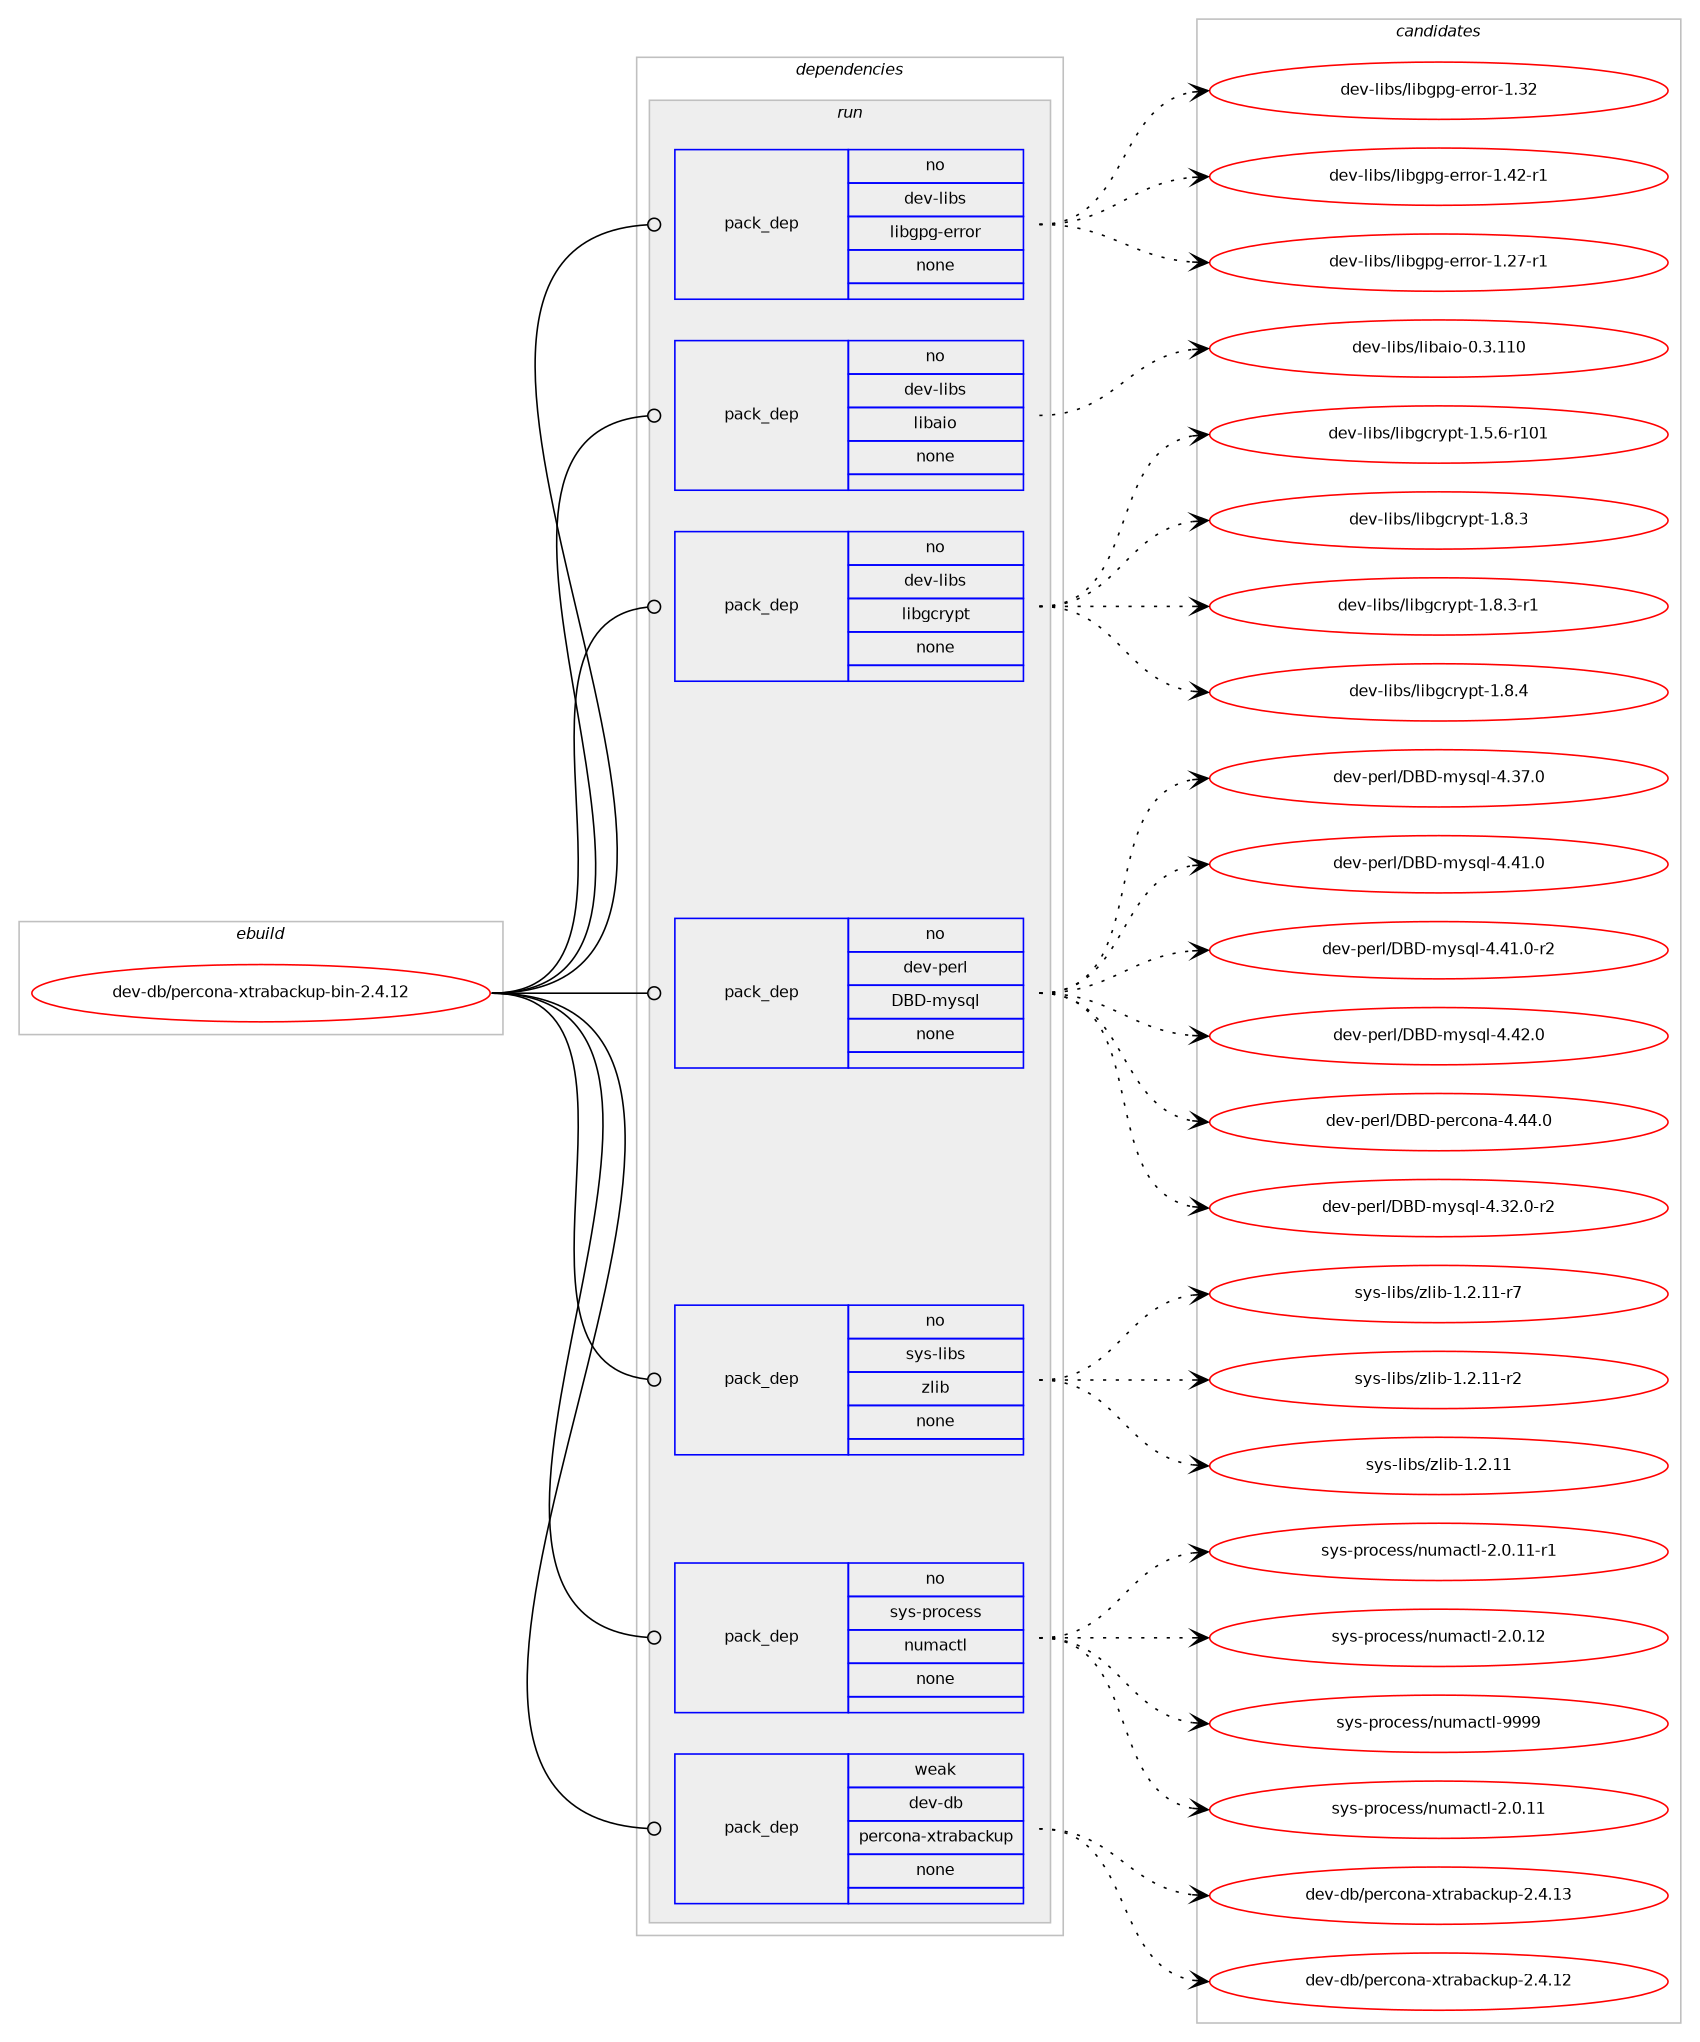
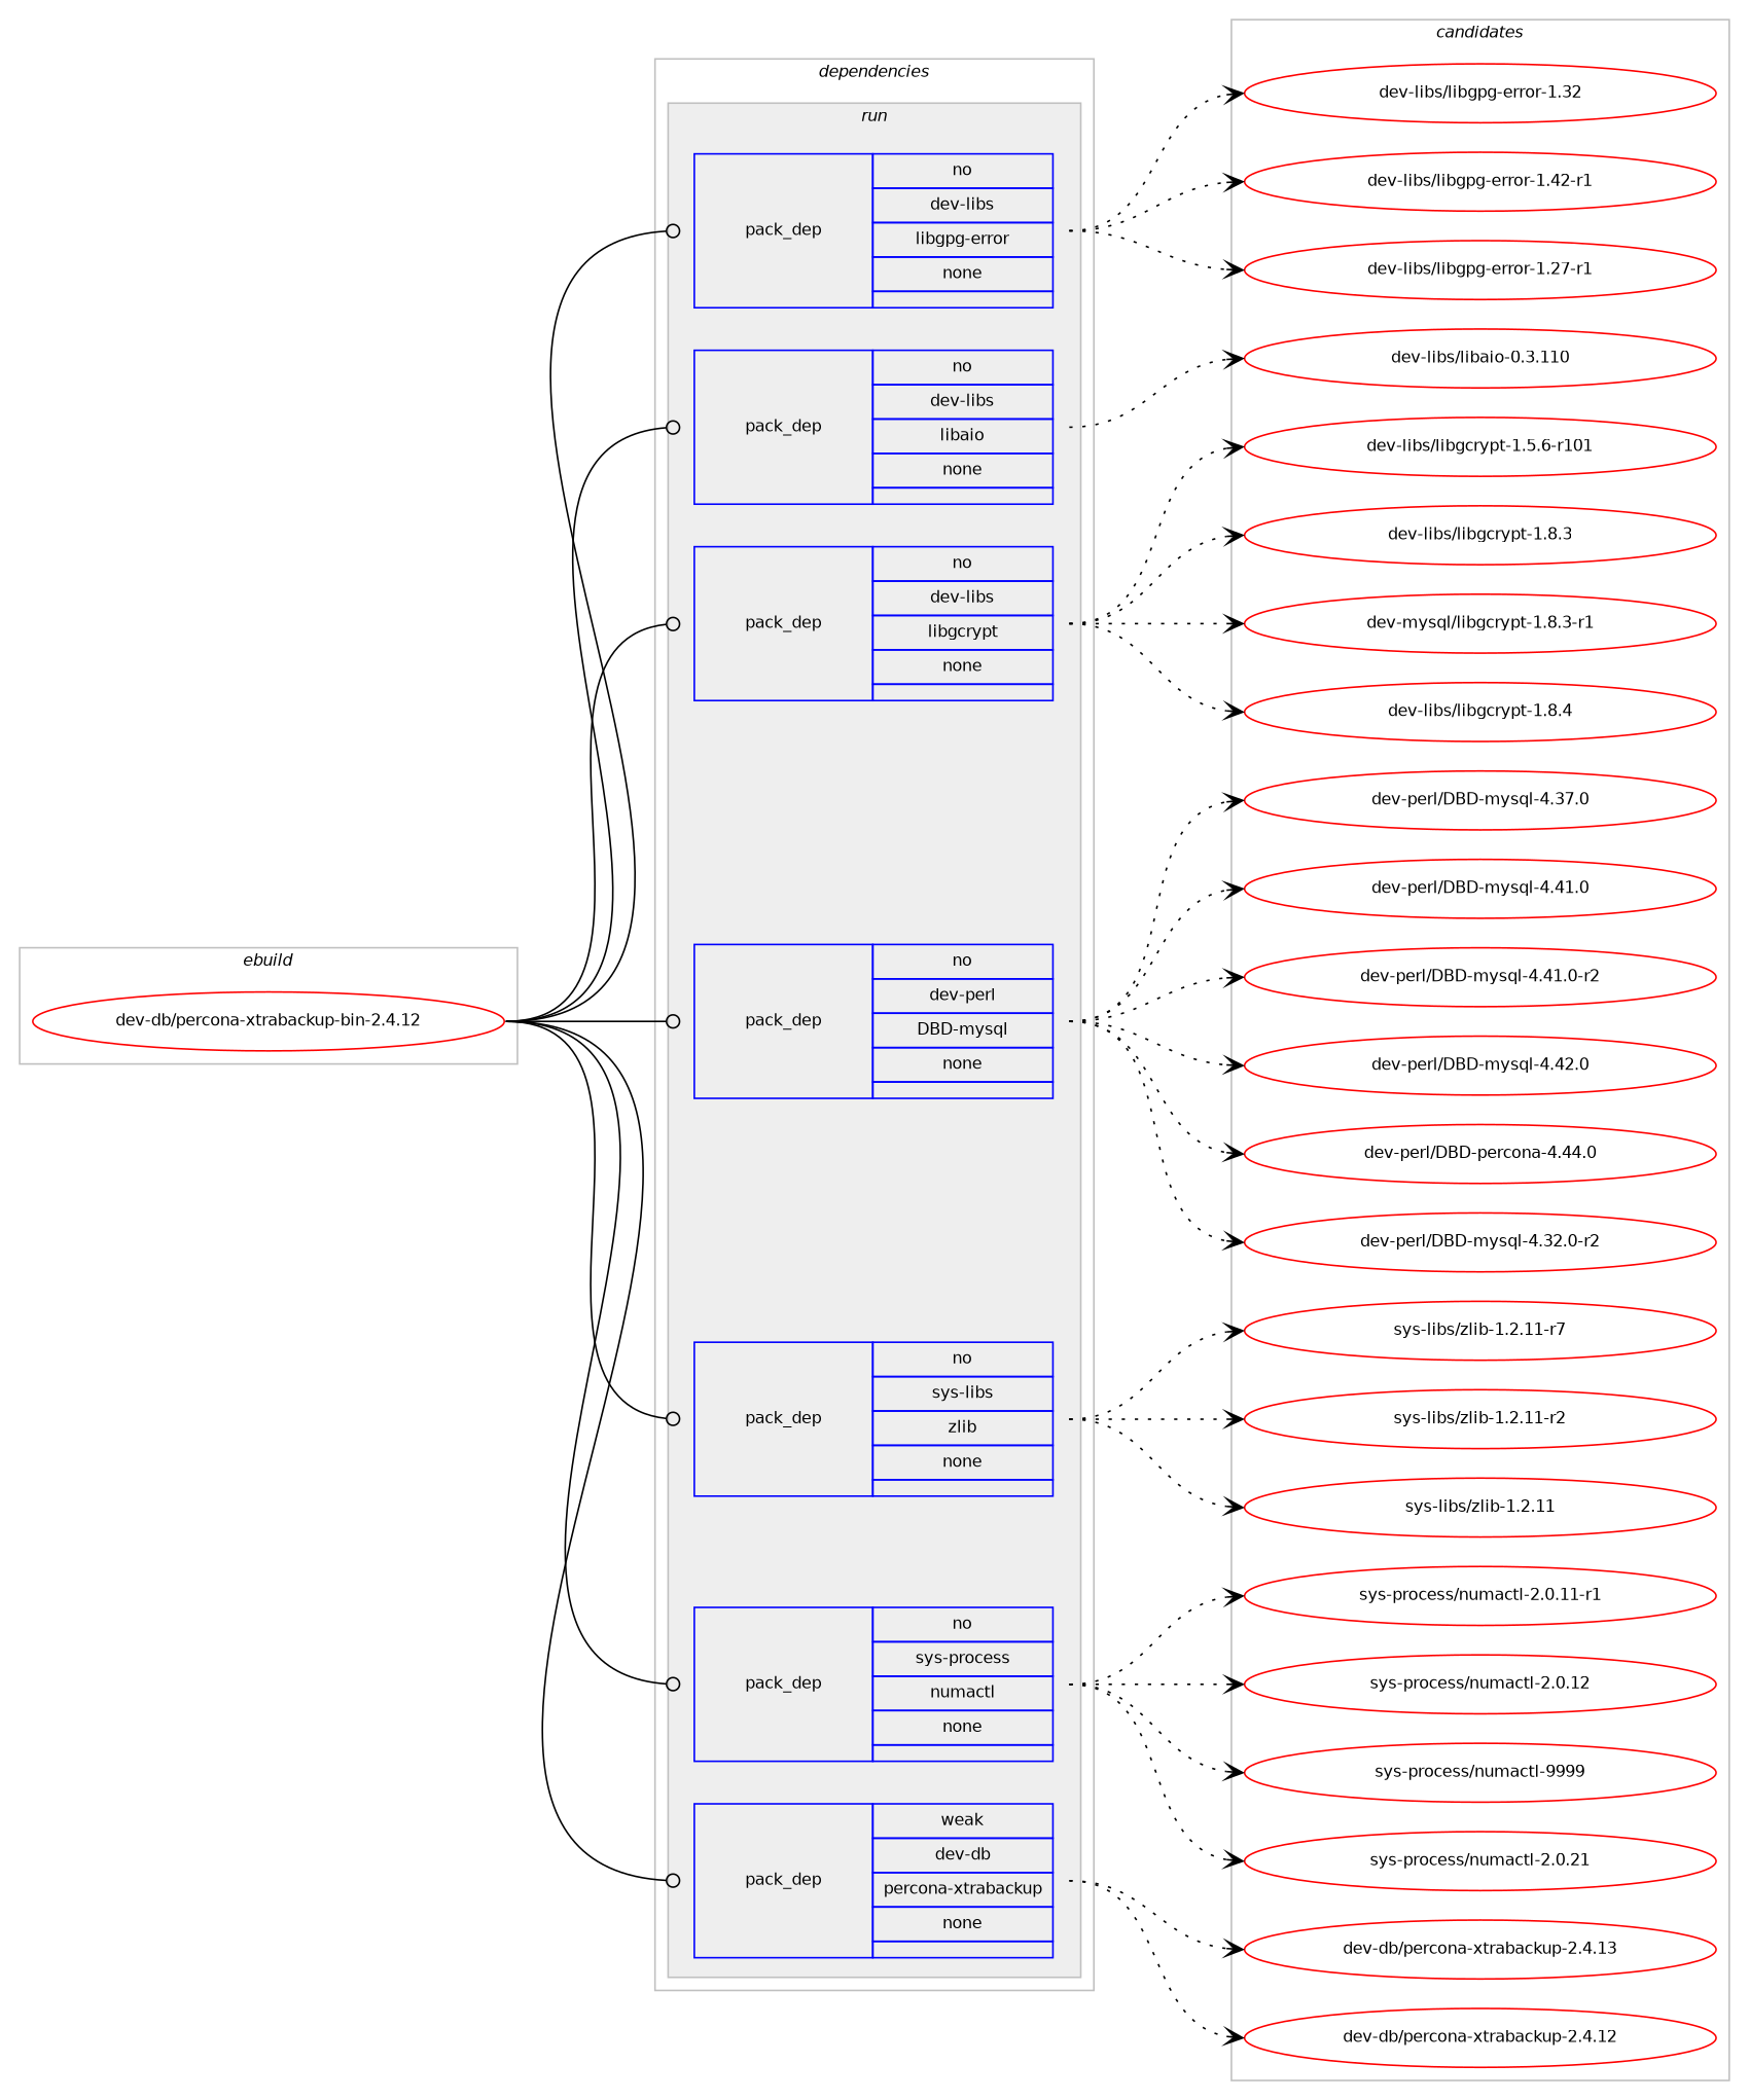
  digraph {
    compound=true
    concentrate=true
    fontname=Helvetica
    fontsize=10
    newrank=true
    rankdir=LR
    ranksep=1.5
    node [color=red fontname=Helvetica fontsize=10]
    edge [arrowhead=vee headport=w style=dotted tailport=e weight=100]
    n1 [label="dev-db/percona-xtrabackup-bin-2.4.12" width=4]
    n2 [color=blue label=<<TABLE BORDER="0" CELLBORDER="1" CELLSPACING="0" CELLPADDING="4" WIDTH="220"><TR><TD ROWSPAN="6" CELLPADDING="30">pack_dep</TD></TR><TR><TD WIDTH="110">no</TD></TR><TR><TD>dev-libs</TD></TR><TR><TD>libgpg-error</TD></TR><TR><TD>none</TD></TR><TR><TD></TD></TR></TABLE>> shape=none]
    n3 [color=blue label=<<TABLE BORDER="0" CELLBORDER="1" CELLSPACING="0" CELLPADDING="4" WIDTH="220"><TR><TD ROWSPAN="6" CELLPADDING="30">pack_dep</TD></TR><TR><TD WIDTH="110">no</TD></TR><TR><TD>dev-libs</TD></TR><TR><TD>libaio</TD></TR><TR><TD>none</TD></TR><TR><TD></TD></TR></TABLE>> shape=none]
    n4 [color=blue label=<<TABLE BORDER="0" CELLBORDER="1" CELLSPACING="0" CELLPADDING="4" WIDTH="220"><TR><TD ROWSPAN="6" CELLPADDING="30">pack_dep</TD></TR><TR><TD WIDTH="110">no</TD></TR><TR><TD>dev-libs</TD></TR><TR><TD>libgcrypt</TD></TR><TR><TD>none</TD></TR><TR><TD></TD></TR></TABLE>> shape=none]
    n5 [color=blue label=<<TABLE BORDER="0" CELLBORDER="1" CELLSPACING="0" CELLPADDING="4" WIDTH="220"><TR><TD ROWSPAN="6" CELLPADDING="30">pack_dep</TD></TR><TR><TD WIDTH="110">no</TD></TR><TR><TD>dev-perl</TD></TR><TR><TD>DBD-mysql</TD></TR><TR><TD>none</TD></TR><TR><TD></TD></TR></TABLE>> shape=none]
    n6 [color=blue label=<<TABLE BORDER="0" CELLBORDER="1" CELLSPACING="0" CELLPADDING="4" WIDTH="220"><TR><TD ROWSPAN="6" CELLPADDING="30">pack_dep</TD></TR><TR><TD WIDTH="110">no</TD></TR><TR><TD>sys-libs</TD></TR><TR><TD>zlib</TD></TR><TR><TD>none</TD></TR><TR><TD></TD></TR></TABLE>> shape=none]
    n7 [color=blue label=<<TABLE BORDER="0" CELLBORDER="1" CELLSPACING="0" CELLPADDING="4" WIDTH="220"><TR><TD ROWSPAN="6" CELLPADDING="30">pack_dep</TD></TR><TR><TD WIDTH="110">no</TD></TR><TR><TD>sys-process</TD></TR><TR><TD>numactl</TD></TR><TR><TD>none</TD></TR><TR><TD></TD></TR></TABLE>> shape=none]
    n8 [color=blue label=<<TABLE BORDER="0" CELLBORDER="1" CELLSPACING="0" CELLPADDING="4" WIDTH="220"><TR><TD ROWSPAN="6" CELLPADDING="30">pack_dep</TD></TR><TR><TD WIDTH="110">weak</TD></TR><TR><TD>dev-db</TD></TR><TR><TD>percona-xtrabackup</TD></TR><TR><TD>none</TD></TR><TR><TD></TD></TR></TABLE>> shape=none]
    n9 [label="dev-libs/libaio-0.3.110" width=4]
    n10 [label="dev-libs/libgcrypt-1.5.6-r101" width=4]
    n11 [label="dev-libs/libgcrypt-1.8.3" width=4]
-   n12 [label="dev-libs/libgcrypt-1.8.3-r1" width=4]
+   n12 [label="dev-mysql/libgcrypt-1.8.3-r1" width=4]
    n13 [label="dev-libs/libgcrypt-1.8.4" width=4]
    n14 [label="dev-libs/libgpg-error-1.27-r1" width=4]
    n15 [label="dev-libs/libgpg-error-1.32" width=4]
    n16 [label="dev-libs/libgpg-error-1.42-r1" width=4]
    n17 [label="dev-perl/DBD-mysql-4.32.0-r2" width=4]
    n18 [label="dev-perl/DBD-mysql-4.37.0" width=4]
    n19 [label="dev-perl/DBD-mysql-4.41.0" width=4]
    n20 [label="dev-perl/DBD-mysql-4.41.0-r2" width=4]
    n21 [label="dev-perl/DBD-mysql-4.42.0" width=4]
    n22 [label="dev-perl/DBD-percona-4.44.0" width=4]
    n23 [label="sys-libs/zlib-1.2.11" width=4]
    n24 [label="sys-libs/zlib-1.2.11-r7" width=4]
    n25 [label="sys-libs/zlib-1.2.11-r2" width=4]
-   n26 [label="sys-process/numactl-2.0.11" width=4]
+   n26 [label="sys-process/numactl-2.0.21" width=4]
    n27 [label="sys-process/numactl-2.0.11-r1" width=4]
    n28 [label="sys-process/numactl-2.0.12" width=4]
    n29 [label="sys-process/numactl-9999" width=4]
    n30 [label="dev-db/percona-xtrabackup-2.4.12" width=4]
    n31 [label="dev-db/percona-xtrabackup-2.4.13" width=4]
    subgraph cluster_1 {
      color=gray
      label=<<i>ebuild</i>>
      rank=same
      n1
    }
    subgraph cluster_2 {
      color=gray
      label=<<i>dependencies</i>>
      subgraph cluster_3 {
        color=gray
        fillcolor="#eeeeee"
        label=<<i>compile</i>>
        style=filled
      }
      subgraph cluster_4 {
        color=gray
        fillcolor="#eeeeee"
        label=<<i>compile and run</i>>
        style=filled
      }
      subgraph cluster_5 {
        color=gray
        fillcolor="#eeeeee"
        label=<<i>run</i>>
        style=filled
        subgraph sub_6 {
          color=gray
          fillcolor="#eeeeee"
          label=<<i>run</i>>
          style=filled
          n2
        }
        subgraph sub_7 {
          color=gray
          fillcolor="#eeeeee"
          label=<<i>run</i>>
          style=filled
          n3
        }
        subgraph sub_8 {
          color=gray
          fillcolor="#eeeeee"
          label=<<i>run</i>>
          style=filled
          n4
        }
        subgraph sub_9 {
          color=gray
          fillcolor="#eeeeee"
          label=<<i>run</i>>
          style=filled
          n5
        }
        subgraph sub_10 {
          color=gray
          fillcolor="#eeeeee"
          label=<<i>run</i>>
          style=filled
          n6
        }
        subgraph sub_11 {
          color=gray
          fillcolor="#eeeeee"
          label=<<i>run</i>>
          style=filled
          n7
        }
        subgraph sub_12 {
          color=gray
          fillcolor="#eeeeee"
          label=<<i>run</i>>
          style=filled
          n8
        }
      }
    }
    subgraph cluster_13 {
      color=gray
      label=<<i>candidates</i>>
      rank=same
      subgraph sub_14 {
        color=black
        label=<<i>candidates</i>>
        nodesep=1
        rank=same
        n9
      }
      subgraph sub_15 {
        color=black
        label=<<i>candidates</i>>
        nodesep=1
        rank=same
        n10
        n11
        n12
        n13
      }
      subgraph sub_16 {
        color=black
        label=<<i>candidates</i>>
        nodesep=1
        rank=same
        n14
        n15
        n16
      }
      subgraph sub_17 {
        color=black
        label=<<i>candidates</i>>
        nodesep=1
        rank=same
        n17
        n18
        n19
        n20
        n21
        n22
      }
      subgraph sub_18 {
        color=black
        label=<<i>candidates</i>>
        nodesep=1
        rank=same
        n23
        n24
        n25
      }
      subgraph sub_19 {
        color=black
        label=<<i>candidates</i>>
        nodesep=1
        rank=same
        n26
        n27
        n28
        n29
      }
      subgraph sub_20 {
        color=black
        label=<<i>candidates</i>>
        nodesep=1
        rank=same
        n30
        n31
      }
    }
    n1 -> n2 [arrowhead=odot style=solid weight=20]
    n1 -> n3 [arrowhead=odot style=solid weight=20]
    n1 -> n4 [arrowhead=odot style=solid weight=20]
    n1 -> n5 [arrowhead=odot style=solid weight=20]
    n1 -> n6 [arrowhead=odot style=solid weight=20]
    n1 -> n7 [arrowhead=odot style=solid weight=20]
    n1 -> n8 [arrowhead=odot style=solid weight=20]
    n2 -> n14
    n2 -> n15
    n2 -> n16
    n3 -> n9
    n4 -> n10
    n4 -> n11
    n4 -> n12
    n4 -> n13
    n5 -> n17
    n5 -> n18
    n5 -> n19
    n5 -> n20
    n5 -> n21
    n5 -> n22
    n6 -> n23
    n6 -> n24
    n6 -> n25
    n7 -> n26
    n7 -> n27
    n7 -> n28
    n7 -> n29
    n8 -> n30
    n8 -> n31
  }
